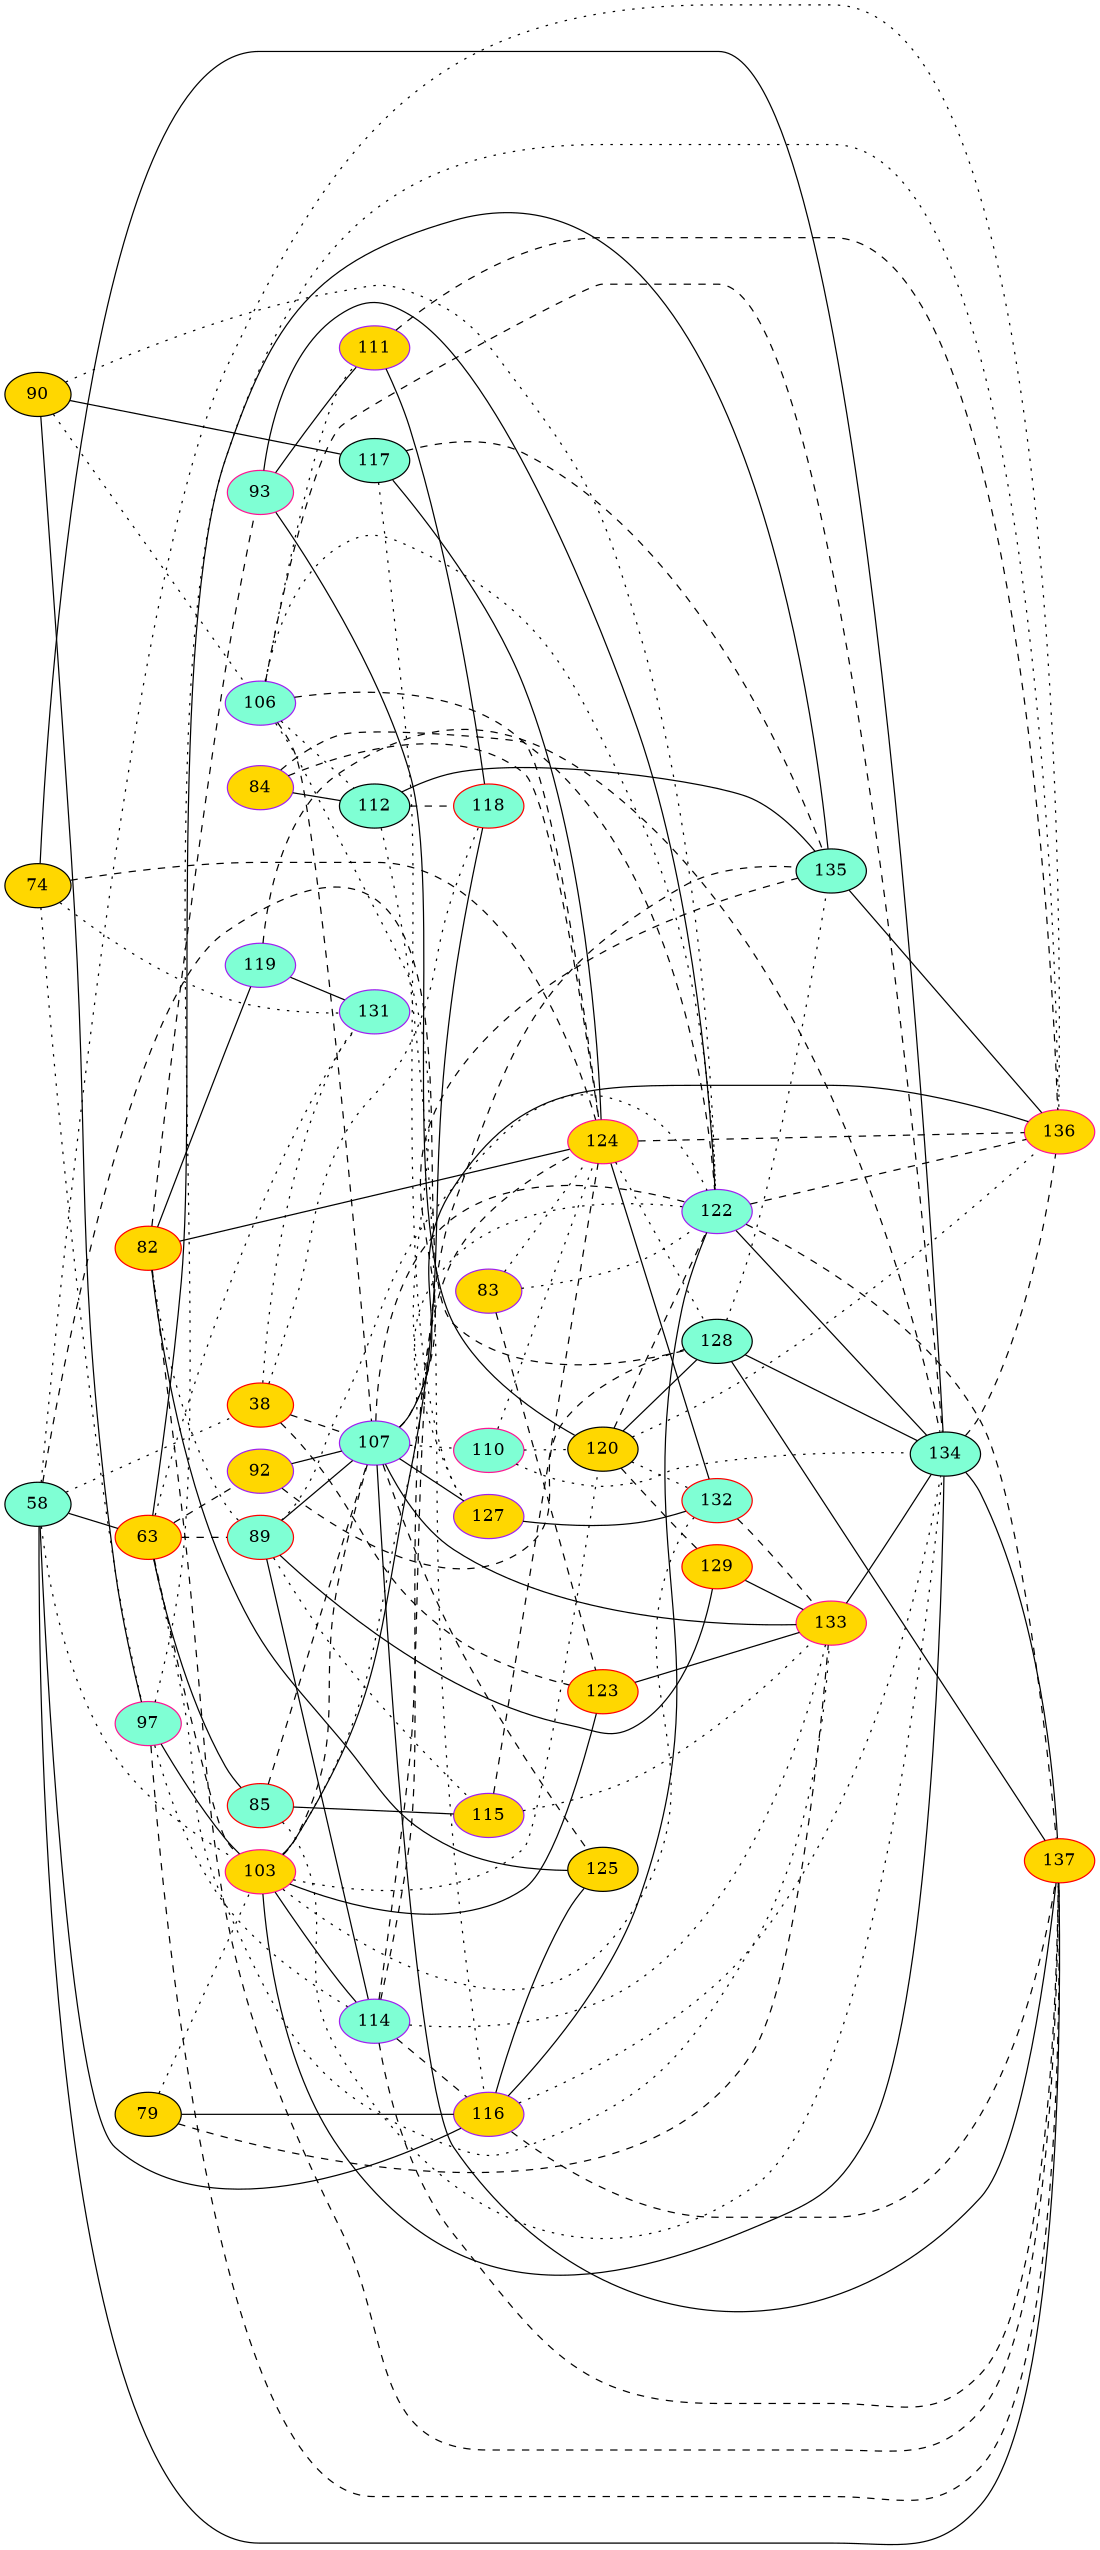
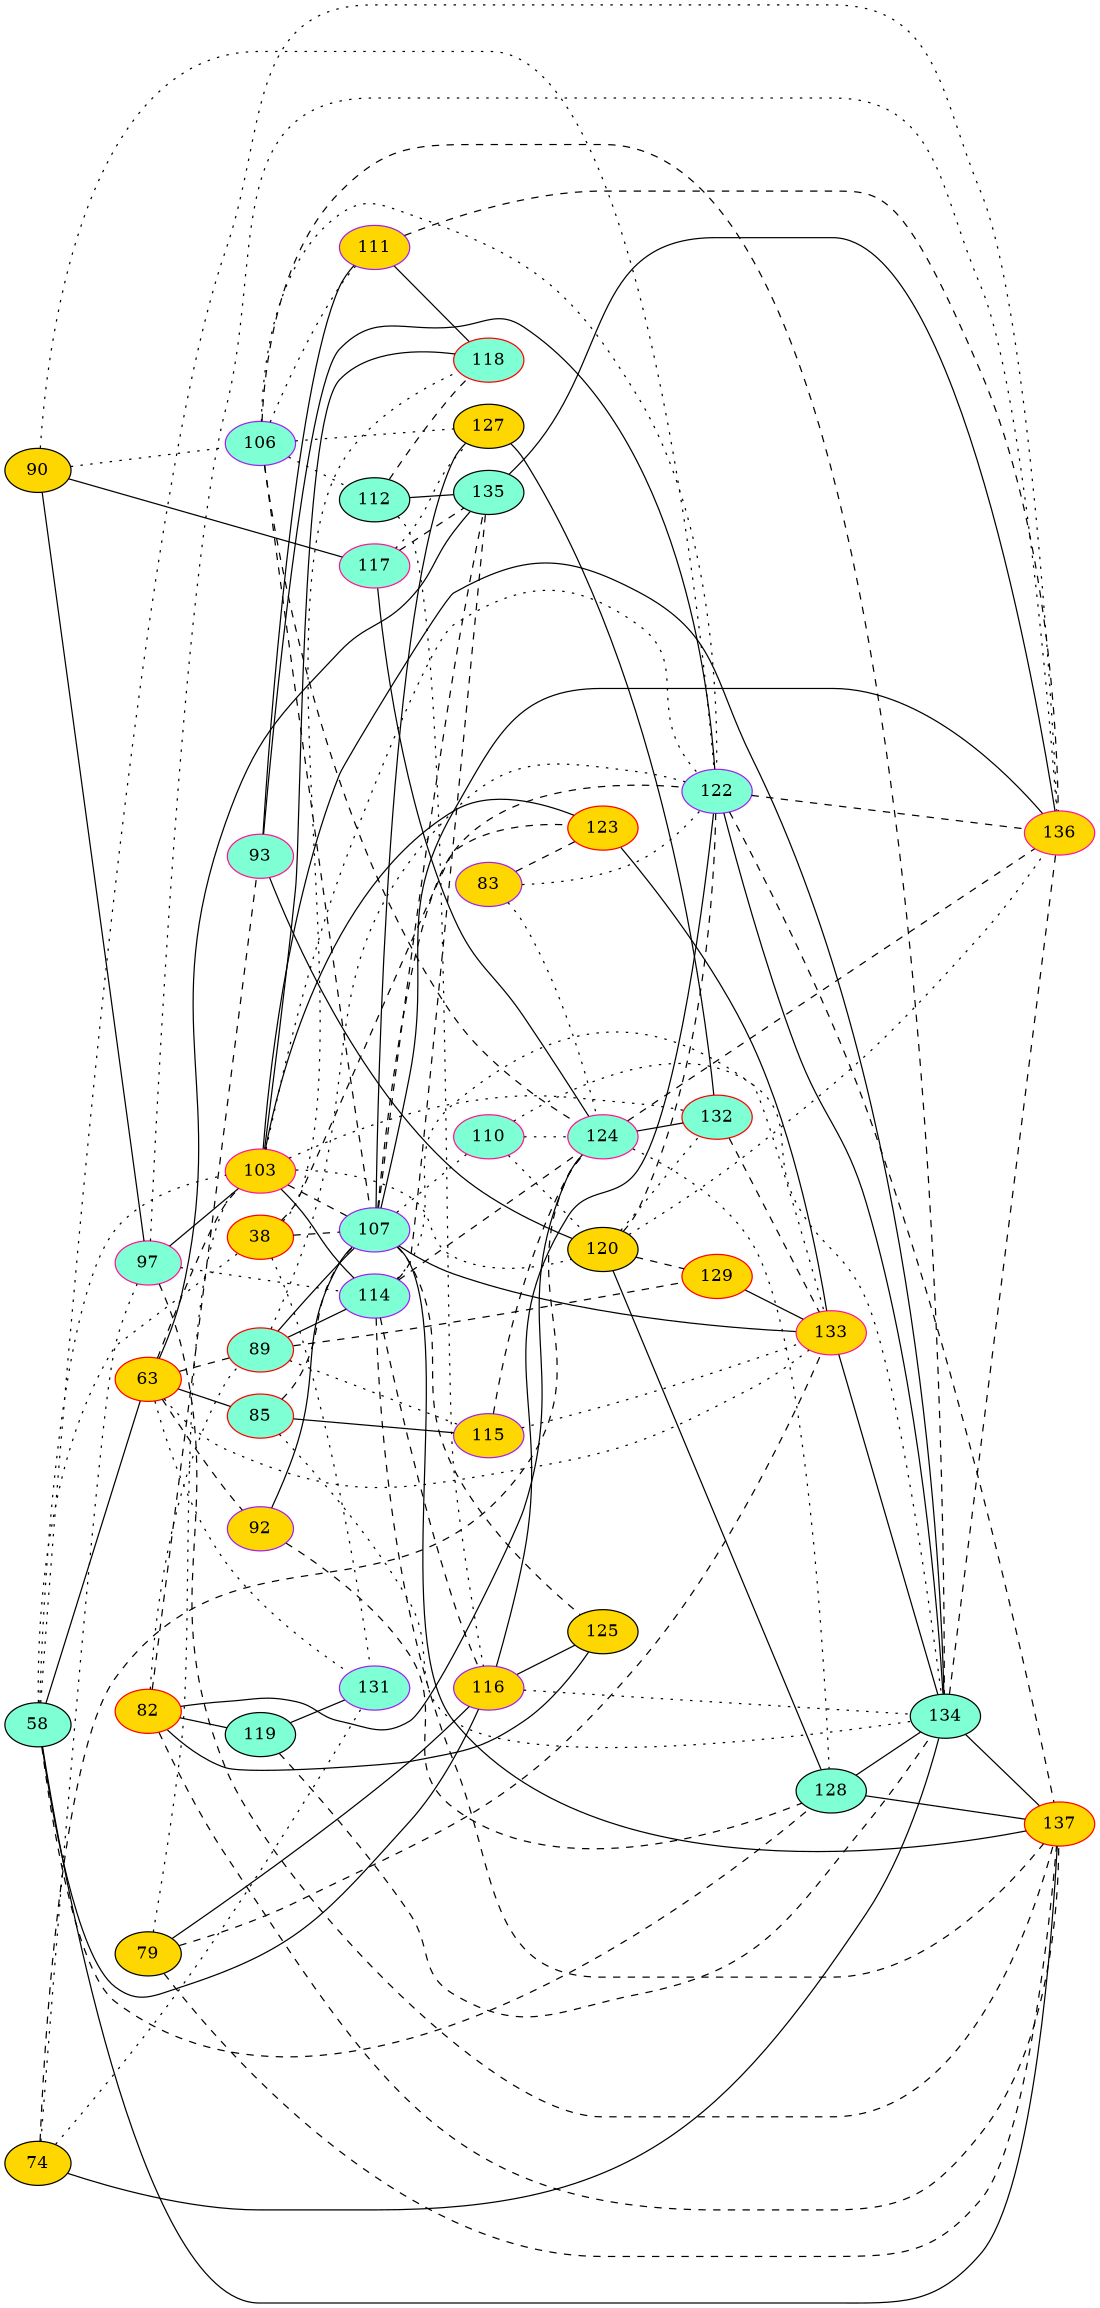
  graph {
    rankdir=LR
    node [color=black fillcolor=gold style=filled]
    edge [style=solid]
    58 [fillcolor=aquamarine super="+43+16"]
    63 [color=red super="+28"]
    n3 [color=red label=38 super="+73"]
    103 [color=deeppink super="+65+64"]
    116 [color=purple super="+96"]
    128 [fillcolor=aquamarine super="+44+62+68"]
    136 [color=deeppink super="+10+21+102"]
    137 [color=red super="+18+36+99+108+77"]
    85 [color=red fillcolor=aquamarine]
    89 [color=red fillcolor=aquamarine super="+40+19+29"]
    92 [color=purple]
    131 [color=purple fillcolor=aquamarine super="+105"]
    133 [color=deeppink super="+53+130"]
    135 [fillcolor=aquamarine super="+88"]
    123 [color=red]
    107 [color=purple fillcolor=aquamarine super="+35+78+104"]
    118 [color=red fillcolor=aquamarine]
    134 [fillcolor=aquamarine super="+94+87"]
    122 [color=purple fillcolor=aquamarine super="+91+69+101"]
    114 [color=purple fillcolor=aquamarine super="+48+76"]
    120 [super="+26+109+113"]
    132 [color=red fillcolor=aquamarine super="+126"]
    125 [super="+34"]
    115 [color=purple]
    129 [color=red]
    74 [super="+67"]
    97 [color=deeppink fillcolor=aquamarine super="+71"]
-   124 [color=deeppink super="+24+50+100+121"]
+   124 [color=deeppink fillcolor=aquamarine super="+24+50+100+121"]
    79
    82 [color=red super="+70"]
    93 [color=deeppink fillcolor=aquamarine]
-   119 [color=purple fillcolor=aquamarine]
+   119 [fillcolor=aquamarine]
    111 [color=purple]
    83 [color=purple super="+52"]
    112 [fillcolor=aquamarine super="+31"]
-   84 [color=purple]
-   127 [color=purple]
+   127
    110 [color=deeppink fillcolor=aquamarine]
    90
    106 [color=purple fillcolor=aquamarine super="+66+81"]
-   117 [fillcolor=aquamarine]
+   117 [color=deeppink fillcolor=aquamarine]
    58 -- 63
    58 -- n3 [style=dotted weight=2]
    58 -- 103 [style=dotted]
    58 -- 116 [weight=2]
    58 -- 128 [style=dashed weight=2]
    58 -- 136 [style=dotted]
    58 -- 137
    63 -- 103 [style=dashed weight=2]
    63 -- 85
    63 -- 89 [style=dashed weight=2]
    63 -- 92 [style=dashed]
    63 -- 131 [style=dotted]
    63 -- 133 [style=dotted]
    63 -- 135
    n3 -- 131 [style=dotted]
    n3 -- 123 [style=dashed]
    n3 -- 107 [style=dashed]
    n3 -- 118 [style=dotted]
    103 -- 123
    103 -- 107 [style=dashed weight=2]
    103 -- 118
    103 -- 134
    103 -- 122 [style=dotted weight=2]
    103 -- 114 [weight=4]
    103 -- 120 [style=dotted weight=3]
    103 -- 132 [style=dotted]
    116 -- 134 [style=dotted weight=2]
    116 -- 122
    116 -- 125 [weight=2]
    128 -- 137 [weight=3]
-   128 -- 135 [style=dotted weight=2]
    128 -- 134 [weight=3]
    85 -- 107 [style=dashed]
    85 -- 134 [style=dotted]
    85 -- 115
    89 -- 107
    89 -- 122 [style=dotted weight=4]
    89 -- 114 [weight=2]
    89 -- 115 [style=dotted]
-   89 -- 129
+   89 -- 129 [style=dashed]
    92 -- 128 [style=dashed]
    92 -- 107 [weight=2]
    133 -- 134
    135 -- 136
    123 -- 133
    107 -- 136 [weight=2]
    107 -- 137 [weight=2]
    107 -- 133 [weight=3]
    107 -- 135 [style=dashed]
    107 -- 122 [style=dashed]
    107 -- 125 [style=dashed weight=3]
    107 -- 127
    107 -- 110 [style=dotted]
    134 -- 136 [style=dashed]
    134 -- 137
    122 -- 136 [style=dashed]
    122 -- 137 [style=dashed weight=3]
    122 -- 134
    114 -- 116 [style=dashed]
    114 -- 137 [style=dashed]
    114 -- 133 [style=dotted]
    114 -- 135 [style=dashed]
    114 -- 124 [style=dashed weight=3]
    120 -- 128 [weight=2]
    120 -- 136 [style=dotted weight=3]
    120 -- 122 [style=dashed weight=2]
    120 -- 132 [style=dotted]
    120 -- 129 [style=dashed]
    132 -- 133 [style=dashed]
    115 -- 133 [style=dotted]
    115 -- 124 [style=dashed]
    129 -- 133 [weight=2]
    74 -- 131 [style=dotted weight=2]
    74 -- 134 [weight=2]
    74 -- 97 [style=dotted]
    74 -- 124 [style=dashed]
    97 -- 103
    97 -- 136 [style=dotted]
    97 -- 137 [style=dashed]
    97 -- 114 [style=dotted]
    124 -- 128 [style=dotted]
    124 -- 136 [style=dashed weight=3]
    124 -- 132 [weight=2]
    79 -- 103 [style=dotted]
    79 -- 116
-   116 -- 137 [style=dashed]
+   79 -- 137 [style=dashed]
    79 -- 133 [style=dashed]
    82 -- 137 [style=dashed]
    82 -- 89 [style=dotted]
    82 -- 125
    82 -- 124
    82 -- 93 [style=dashed]
    82 -- 119
    93 -- 122
    93 -- 120
    93 -- 111
    119 -- 131 [weight=2]
    119 -- 134 [style=dashed]
    111 -- 136 [style=dashed]
    111 -- 118
    83 -- 123 [style=dashed]
    83 -- 122 [style=dotted]
    83 -- 124 [style=dotted weight=4]
    112 -- 116 [style=dotted]
    112 -- 135
    112 -- 118 [style=dashed]
-   84 -- 122 [style=dashed]
-   84 -- 124 [style=dashed]
-   84 -- 112 [weight=2]
    127 -- 132
    110 -- 134 [style=dotted]
    110 -- 120 [style=dotted]
    110 -- 124 [style=dotted]
    90 -- 122 [style=dotted]
    90 -- 97
    90 -- 106 [style=dotted]
    90 -- 117
    106 -- 107 [style=dashed]
    106 -- 134 [style=dashed]
    106 -- 122 [style=dotted]
    106 -- 124 [style=dashed weight=3]
    106 -- 111 [style=dotted]
    106 -- 112 [style=dotted]
    106 -- 127 [style=dotted]
    117 -- 135 [style=dashed]
    117 -- 124
    117 -- 127 [style=dotted]
  }
